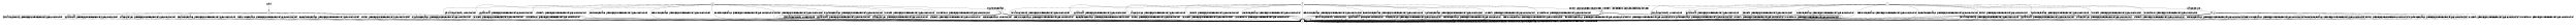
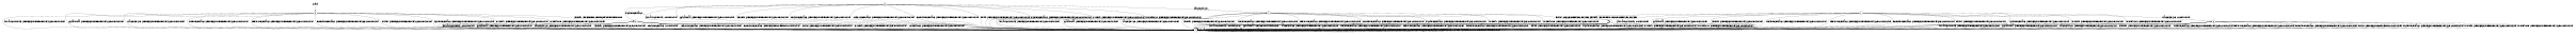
  digraph {
    node [shape=circle]
    n1 [label=__start9 shape=none]
    n2 [label=0]
    n3 [label=1]
    n4 [label=2]
    n5 [label=3]
    n6 [label=4]
    n7 [label=5]
    n8 [label=7]
    n9 [label=6]
    n1 -> n2
    n2 -> n3 [label="AlertWarningCloseNotify / ALERT_FATAL_UNEXPECTED_MESSAGE|ConnectionClosed"]
    n2 -> n3 [label="ApplicationData / ALERT_FATAL_UNEXPECTED_MESSAGE|ConnectionClosed"]
    n2 -> n3 [label="ChangeCipherSpec / ALERT_FATAL_UNEXPECTED_MESSAGE|ConnectionClosed"]
    n2 -> n3 [label="DHClientKeyExchange / ALERT_FATAL_UNEXPECTED_MESSAGE|ConnectionClosed"]
    n2 -> n3 [label="DHEServerKeyExchange / ALERT_FATAL_UNEXPECTED_MESSAGE|ConnectionClosed"]
    n2 -> n3 [label="ECDHClientKeyExchange / ALERT_FATAL_UNEXPECTED_MESSAGE|ConnectionClosed"]
    n2 -> n3 [label="Finished / ALERT_FATAL_UNEXPECTED_MESSAGE|ConnectionClosed"]
    n2 -> n3 [label="RSAClientKeyExchange / ALERT_FATAL_UNEXPECTED_MESSAGE|ConnectionClosed"]
    n2 -> n3 [label="ServerHello / ALERT_FATAL_UNEXPECTED_MESSAGE|ConnectionClosed"]
    n2 -> n3 [label="ServerHelloDone / ALERT_FATAL_UNEXPECTED_MESSAGE|ConnectionClosed"]
+   n2 -> n4 [label="ClientHello / SERVER_HELLO|CERTIFICATE|SERVER_HELLO_DONE"]
    n3 -> n3 [label="AlertWarningCloseNotify / ConnectionClosed"]
    n3 -> n3 [label="ApplicationData / ConnectionClosed"]
    n3 -> n3 [label="ChangeCipherSpec / ConnectionClosed"]
    n3 -> n3 [label="ClientHello / ConnectionClosed"]
    n3 -> n3 [label="DHClientKeyExchange / ConnectionClosed"]
    n3 -> n3 [label="DHEServerKeyExchange / ConnectionClosed"]
    n3 -> n3 [label="ECDHClientKeyExchange / ConnectionClosed"]
    n3 -> n3 [label="Finished / ConnectionClosed"]
    n3 -> n3 [label="RSAClientKeyExchange / ConnectionClosed"]
    n3 -> n3 [label="ServerHello / ConnectionClosed"]
    n3 -> n3 [label="ServerHelloDone / ConnectionClosed"]
    n4 -> n3 [label="AlertWarningCloseNotify / ConnectionClosed"]
    n4 -> n3 [label="ApplicationData / ALERT_FATAL_UNEXPECTED_MESSAGE|ConnectionClosed"]
    n4 -> n3 [label="ChangeCipherSpec / ALERT_FATAL_UNEXPECTED_MESSAGE|ConnectionClosed"]
    n4 -> n3 [label="ClientHello / ALERT_FATAL_UNEXPECTED_MESSAGE|ConnectionClosed"]
    n4 -> n3 [label="DHClientKeyExchange / ConnectionClosed"]
    n4 -> n3 [label="DHEServerKeyExchange / ALERT_FATAL_UNEXPECTED_MESSAGE|ConnectionClosed"]
    n4 -> n3 [label="ECDHClientKeyExchange / ALERT_FATAL_DECODE_ERROR|ConnectionClosed"]
    n4 -> n3 [label="Finished / ALERT_FATAL_UNEXPECTED_MESSAGE|ConnectionClosed"]
    n4 -> n3 [label="ServerHello / ALERT_FATAL_UNEXPECTED_MESSAGE|ConnectionClosed"]
    n4 -> n3 [label="ServerHelloDone / ALERT_FATAL_UNEXPECTED_MESSAGE|ConnectionClosed"]
    n5 -> n3 [label="AlertWarningCloseNotify / ConnectionClosed"]
    n5 -> n3 [label="ApplicationData / ALERT_FATAL_UNEXPECTED_MESSAGE|ConnectionClosed"]
    n5 -> n3 [label="ClientHello / ALERT_FATAL_UNEXPECTED_MESSAGE|ConnectionClosed"]
    n5 -> n3 [label="DHClientKeyExchange / ALERT_FATAL_UNEXPECTED_MESSAGE|ConnectionClosed"]
    n5 -> n3 [label="DHEServerKeyExchange / ALERT_FATAL_UNEXPECTED_MESSAGE|ConnectionClosed"]
    n5 -> n3 [label="ECDHClientKeyExchange / ALERT_FATAL_UNEXPECTED_MESSAGE|ConnectionClosed"]
    n5 -> n3 [label="Finished / ALERT_FATAL_UNEXPECTED_MESSAGE|ConnectionClosed"]
    n5 -> n3 [label="RSAClientKeyExchange / ALERT_FATAL_UNEXPECTED_MESSAGE|ConnectionClosed"]
    n5 -> n3 [label="ServerHello / ALERT_FATAL_UNEXPECTED_MESSAGE|ConnectionClosed"]
    n5 -> n3 [label="ServerHelloDone / ALERT_FATAL_UNEXPECTED_MESSAGE|ConnectionClosed"]
    n5 -> n4 [label="RSAClientKeyExchange / -"]
+   n5 -> n6 [label="ChangeCipherSpec / -"]
    n6 -> n3 [label="AlertWarningCloseNotify / ALERT_FATAL_UNEXPECTED_MESSAGE|ConnectionClosed"]
    n6 -> n3 [label="ApplicationData / ALERT_FATAL_UNEXPECTED_MESSAGE|ConnectionClosed"]
    n6 -> n3 [label="ChangeCipherSpec / ALERT_FATAL_UNEXPECTED_MESSAGE|ConnectionClosed"]
    n6 -> n3 [label="ClientHello / ALERT_FATAL_UNEXPECTED_MESSAGE|ConnectionClosed"]
    n6 -> n3 [label="DHClientKeyExchange / ALERT_FATAL_UNEXPECTED_MESSAGE|ConnectionClosed"]
    n6 -> n3 [label="DHEServerKeyExchange / ALERT_FATAL_UNEXPECTED_MESSAGE|ConnectionClosed"]
    n6 -> n3 [label="ECDHClientKeyExchange / ALERT_FATAL_UNEXPECTED_MESSAGE|ConnectionClosed"]
    n6 -> n3 [label="RSAClientKeyExchange / ALERT_FATAL_UNEXPECTED_MESSAGE|ConnectionClosed"]
    n6 -> n3 [label="ServerHello / ALERT_FATAL_UNEXPECTED_MESSAGE|ConnectionClosed"]
    n6 -> n3 [label="ServerHelloDone / ALERT_FATAL_UNEXPECTED_MESSAGE|ConnectionClosed"]
    n6 -> n7 [label="Finished / CHANGE_CIPHER_SPEC|FINISHED"]
    n7 -> n3 [label="AlertWarningCloseNotify / ConnectionClosed"]
    n7 -> n3 [label="ApplicationData / APPLICATION|ConnectionClosed"]
    n7 -> n3 [label="ChangeCipherSpec / ALERT_FATAL_UNEXPECTED_MESSAGE|ConnectionClosed"]
    n7 -> n3 [label="DHClientKeyExchange / ALERT_FATAL_UNEXPECTED_MESSAGE|ConnectionClosed"]
    n7 -> n3 [label="DHEServerKeyExchange / ALERT_FATAL_UNEXPECTED_MESSAGE|ConnectionClosed"]
    n7 -> n3 [label="ECDHClientKeyExchange / ALERT_FATAL_UNEXPECTED_MESSAGE|ConnectionClosed"]
    n7 -> n3 [label="Finished / ALERT_FATAL_UNEXPECTED_MESSAGE|ConnectionClosed"]
    n7 -> n3 [label="RSAClientKeyExchange / ALERT_FATAL_UNEXPECTED_MESSAGE|ConnectionClosed"]
    n7 -> n3 [label="ServerHello / ALERT_FATAL_UNEXPECTED_MESSAGE|ConnectionClosed"]
    n7 -> n3 [label="ServerHelloDone / ALERT_FATAL_UNEXPECTED_MESSAGE|ConnectionClosed"]
    n8 -> n3 [label="AlertWarningCloseNotify / ConnectionClosed"]
    n8 -> n3 [label="ApplicationData / ALERT_FATAL_UNEXPECTED_MESSAGE|ConnectionClosed"]
    n8 -> n3 [label="ClientHello / ALERT_FATAL_UNEXPECTED_MESSAGE|ConnectionClosed"]
    n8 -> n3 [label="DHClientKeyExchange / ALERT_FATAL_UNEXPECTED_MESSAGE|ConnectionClosed"]
    n8 -> n3 [label="DHEServerKeyExchange / ALERT_FATAL_UNEXPECTED_MESSAGE|ConnectionClosed"]
    n8 -> n3 [label="ECDHClientKeyExchange / ALERT_FATAL_UNEXPECTED_MESSAGE|ConnectionClosed"]
    n8 -> n3 [label="Finished / ALERT_FATAL_UNEXPECTED_MESSAGE|ConnectionClosed"]
    n8 -> n3 [label="RSAClientKeyExchange / ALERT_FATAL_UNEXPECTED_MESSAGE|ConnectionClosed"]
    n8 -> n3 [label="ServerHello / ALERT_FATAL_UNEXPECTED_MESSAGE|ConnectionClosed"]
    n8 -> n3 [label="ServerHelloDone / ALERT_FATAL_UNEXPECTED_MESSAGE|ConnectionClosed"]
    n8 -> n7 [label="ClientHello / SERVER_HELLO|CHANGE_CIPHER_SPEC|FINISHED"]
-   n8 -> n9 [label="ChangeCipherSpec / -"]
+   n8 -> n9 [label="ChangeCipherSpec / ConnectionClosed"]
    n9 -> n3 [label="AlertWarningCloseNotify / ALERT_FATAL_UNEXPECTED_MESSAGE|ConnectionClosed"]
    n9 -> n3 [label="ApplicationData / ALERT_FATAL_UNEXPECTED_MESSAGE|ConnectionClosed"]
    n9 -> n3 [label="ChangeCipherSpec / ALERT_FATAL_UNEXPECTED_MESSAGE|ConnectionClosed"]
    n9 -> n3 [label="ClientHello / ALERT_FATAL_UNEXPECTED_MESSAGE|ConnectionClosed"]
    n9 -> n3 [label="DHClientKeyExchange / ALERT_FATAL_UNEXPECTED_MESSAGE|ConnectionClosed"]
    n9 -> n3 [label="DHEServerKeyExchange / ALERT_FATAL_UNEXPECTED_MESSAGE|ConnectionClosed"]
    n9 -> n3 [label="ECDHClientKeyExchange / ALERT_FATAL_UNEXPECTED_MESSAGE|ConnectionClosed"]
    n9 -> n3 [label="Finished / ALERT_FATAL_DECRYPT_ERROR|ConnectionClosed"]
    n9 -> n3 [label="RSAClientKeyExchange / ALERT_FATAL_UNEXPECTED_MESSAGE|ConnectionClosed"]
    n9 -> n3 [label="ServerHello / ALERT_FATAL_UNEXPECTED_MESSAGE|ConnectionClosed"]
    n9 -> n3 [label="ServerHelloDone / ALERT_FATAL_UNEXPECTED_MESSAGE|ConnectionClosed"]
  }
